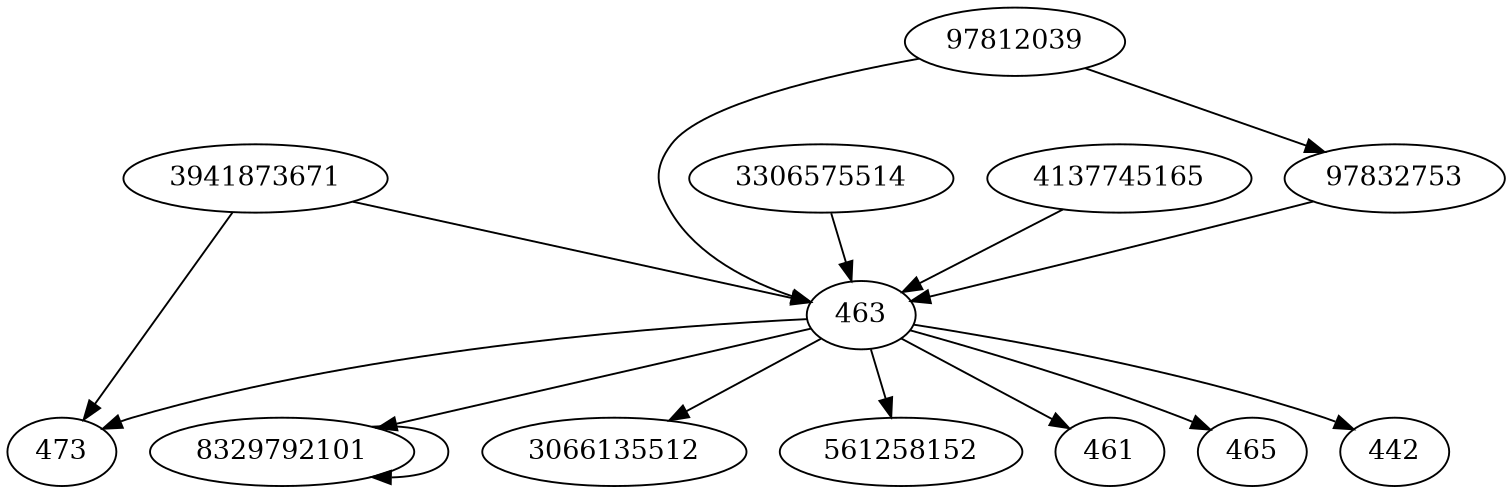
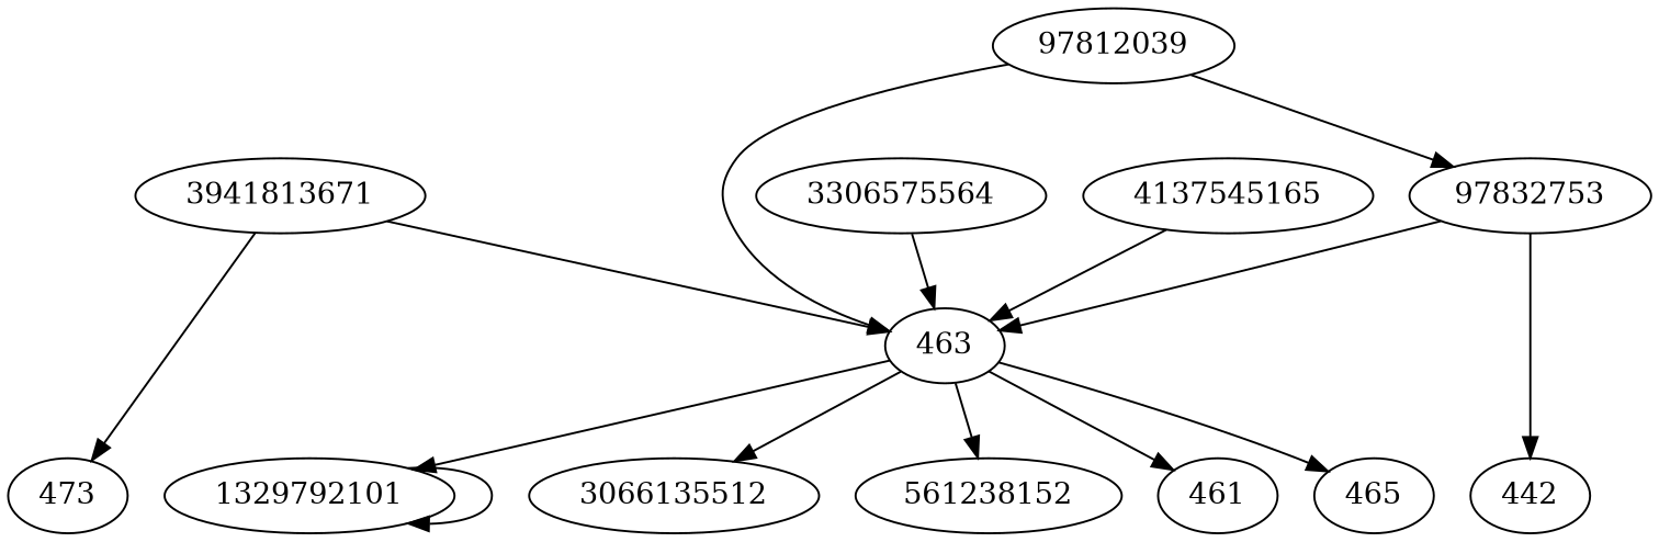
  digraph {
-   1329792101 [label=8329792101]
-   3941873671
+   1329792101
+   3941873671 [label=3941813671]
    463
    473
    3066135512
-   561238152 [label=561258152]
+   561238152
    n7 [label=442]
    461
    465
-   3306575564 [label=3306575514]
-   4137545165 [label=4137745165]
+   3306575564
+   4137545165
    97832753
    n13 [label=97812039]
    1329792101 -> 1329792101
    3941873671 -> 463
    3941873671 -> 473
    463 -> 1329792101
-   463 -> 473
    463 -> 3066135512
    463 -> 561238152
-   463 -> n7
+   97832753 -> n7
    463 -> 461
    463 -> 465
    3306575564 -> 463
    4137545165 -> 463
    97832753 -> 463
    n13 -> 463
    n13 -> 97832753
  }
